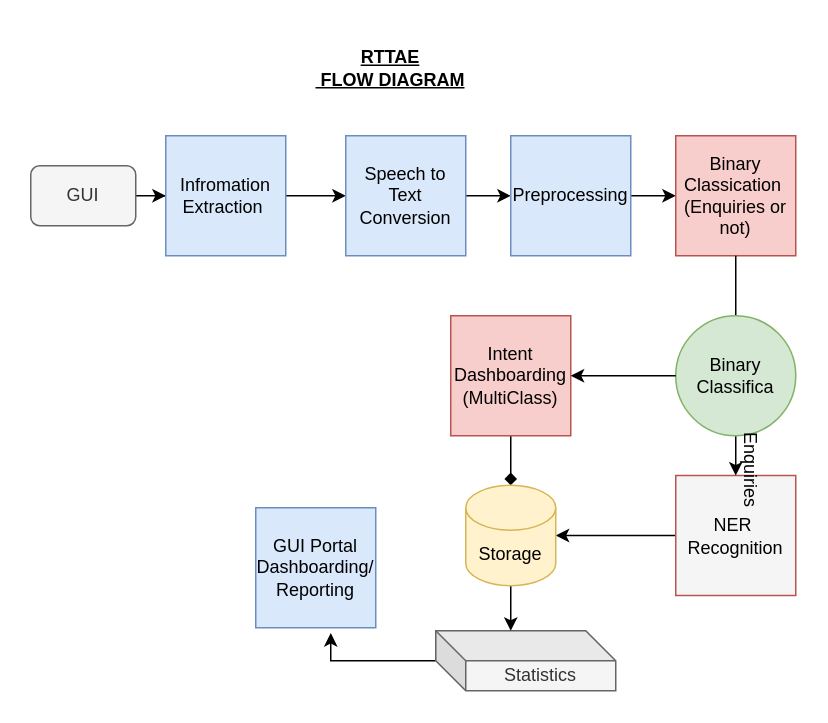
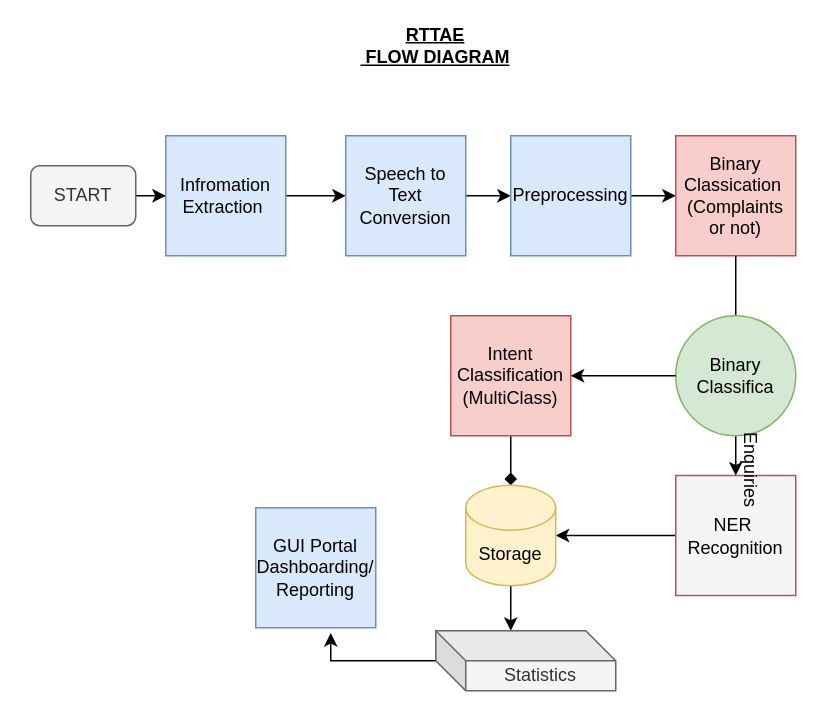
  <mxCell id="0" />
  <mxCell id="1" parent="0" />
- <mxCell id="2" value="&lt;b&gt;&lt;u&gt;RTTAE&lt;br&gt;&amp;nbsp;FLOW DIAGRAM&lt;/u&gt;&lt;/b&gt;" style="text;html=1;strokeColor=none;fillColor=none;align=center;verticalAlign=middle;whiteSpace=wrap;rounded=0;" parent="1" vertex="1"><mxGeometry x="190" y="35" width="140" height="20" as="geometry" /></mxCell>
+ <mxCell id="2" value="&lt;b&gt;&lt;u&gt;RTTAE&lt;br&gt;&amp;nbsp;FLOW DIAGRAM&lt;/u&gt;&lt;/b&gt;" style="text;html=1;strokeColor=none;fillColor=none;align=center;verticalAlign=middle;whiteSpace=wrap;rounded=0;" parent="1" vertex="1"><mxGeometry x="220" y="20" width="140" height="20" as="geometry" /></mxCell>
  <mxCell id="3" style="edgeStyle=orthogonalEdgeStyle;rounded=0;orthogonalLoop=1;jettySize=auto;html=1;" parent="1" source="4" target="6" edge="1"><mxGeometry relative="1" as="geometry" /></mxCell>
- <mxCell id="4" value="GUI" style="rounded=1;whiteSpace=wrap;html=1;fillColor=#f5f5f5;strokeColor=#666666;fontColor=#333333;" parent="1" vertex="1"><mxGeometry x="20" y="110" width="70" height="40" as="geometry" /></mxCell>
+ <mxCell id="4" value="START" style="rounded=1;whiteSpace=wrap;html=1;fillColor=#f5f5f5;strokeColor=#666666;fontColor=#333333;" parent="1" vertex="1"><mxGeometry x="20" y="110" width="70" height="40" as="geometry" /></mxCell>
  <mxCell id="5" value="" style="edgeStyle=orthogonalEdgeStyle;rounded=0;orthogonalLoop=1;jettySize=auto;html=1;" parent="1" source="6" target="8" edge="1"><mxGeometry relative="1" as="geometry" /></mxCell>
  <mxCell id="6" value="Infromat&lt;span style=&quot;color: rgba(0 , 0 , 0 , 0) ; font-family: monospace ; font-size: 0px&quot;&gt;%3CmxGraphModel%3E%3Croot%3E%3CmxCell%20id%3D%220%22%2F%3E%3CmxCell%20id%3D%221%22%20parent%3D%220%22%2F%3E%3CmxCell%20id%3D%222%22%20value%3D%22START%22%20style%3D%22rounded%3D1%3BwhiteSpace%3Dwrap%3Bhtml%3D1%3B%22%20vertex%3D%221%22%20parent%3D%221%22%3E%3CmxGeometry%20x%3D%22140%22%20y%3D%22370%22%20width%3D%2270%22%20height%3D%2240%22%20as%3D%22geometry%22%2F%3E%3C%2FmxCell%3E%3C%2Froot%3E%3C%2FmxGraphModel%3E&lt;/span&gt;ion Extraction&amp;nbsp;" style="whiteSpace=wrap;html=1;aspect=fixed;fillColor=#dae8fc;strokeColor=#6c8ebf;" parent="1" vertex="1"><mxGeometry x="110" y="90" width="80" height="80" as="geometry" /></mxCell>
  <mxCell id="7" value="" style="edgeStyle=orthogonalEdgeStyle;rounded=0;orthogonalLoop=1;jettySize=auto;html=1;" parent="1" source="8" target="10" edge="1"><mxGeometry relative="1" as="geometry" /></mxCell>
  <mxCell id="8" value="Speech to Text Conversion&lt;span style=&quot;color: rgba(0 , 0 , 0 , 0) ; font-family: monospace ; font-size: 0px&quot;&gt;%3CmxGraphModel%3E%3Croot%3E%3CmxCell%20id%3D%220%22%2F%3E%3CmxCell%20id%3D%221%22%20parent%3D%220%22%2F%3E%3CmxCell%20id%3D%222%22%20value%3D%22START%22%20style%3D%22rounded%3D1%3BwhiteSpace%3Dwrap%3Bhtml%3D1%3B%22%20vertex%3D%221%22%20parent%3D%221%22%3E%3CmxGeometry%20x%3D%22140%22%20y%3D%22370%22%20width%3D%2270%22%20height%3D%2240%22%20as%3D%22geometry%22%2F%3E%3C%2FmxCell%3E%3C%2Froot%3E%3C%2FmxGraphModel%3E&lt;/span&gt;" style="whiteSpace=wrap;html=1;aspect=fixed;fillColor=#dae8fc;strokeColor=#6c8ebf;" parent="1" vertex="1"><mxGeometry x="230" y="90" width="80" height="80" as="geometry" /></mxCell>
  <mxCell id="9" value="" style="edgeStyle=orthogonalEdgeStyle;rounded=0;orthogonalLoop=1;jettySize=auto;html=1;" parent="1" source="10" target="11" edge="1"><mxGeometry relative="1" as="geometry" /></mxCell>
  <mxCell id="10" value="Preprocessing&lt;span style=&quot;color: rgba(0 , 0 , 0 , 0) ; font-family: monospace ; font-size: 0px&quot;&gt;%3CmxGraphModel%3E%3Croot%3E%3CmxCell%20id%3D%220%22%2F%3E%3CmxCell%20id%3D%221%22%20parent%3D%220%22%2F%3E%3CmxCell%20id%3D%222%22%20value%3D%22Speech%20to%20Text%20Conversion%26lt%3Bspan%20style%3D%26quot%3Bcolor%3A%20rgba(0%20%2C%200%20%2C%200%20%2C%200)%20%3B%20font-family%3A%20monospace%20%3B%20font-size%3A%200px%26quot%3B%26gt%3B%253CmxGraphModel%253E%253Croot%253E%253CmxCell%2520id%253D%25220%2522%252F%253E%253CmxCell%2520id%253D%25221%2522%2520parent%253D%25220%2522%252F%253E%253CmxCell%2520id%253D%25222%2522%2520value%253D%2522START%2522%2520style%253D%2522rounded%253D1%253BwhiteSpace%253Dwrap%253Bhtml%253D1%253B%2522%2520vertex%253D%25221%2522%2520parent%253D%25221%2522%253E%253CmxGeometry%2520x%253D%2522140%2522%2520y%253D%2522370%2522%2520width%253D%252270%2522%2520height%253D%252240%2522%2520as%253D%2522geometry%2522%252F%253E%253C%252FmxCell%253E%253C%252Froot%253E%253C%252FmxGraphModel%253E%26lt%3B%2Fspan%26gt%3B%22%20style%3D%22whiteSpace%3Dwrap%3Bhtml%3D1%3Baspect%3Dfixed%3B%22%20vertex%3D%221%22%20parent%3D%221%22%3E%3CmxGeometry%20x%3D%22360%22%20y%3D%22350%22%20width%3D%2280%22%20height%3D%2280%22%20as%3D%22geometry%22%2F%3E%3C%2FmxCell%3E%3C%2Froot%3E%3C%2FmxGraphModel%3E&lt;/span&gt;" style="whiteSpace=wrap;html=1;aspect=fixed;fillColor=#dae8fc;strokeColor=#6c8ebf;" parent="1" vertex="1"><mxGeometry x="340" y="90" width="80" height="80" as="geometry" /></mxCell>
- <mxCell id="11" value="Binary Classication&amp;nbsp;&lt;br&gt;(Enquiries or not)" style="whiteSpace=wrap;html=1;aspect=fixed;fillColor=#f8cecc;strokeColor=#b85450;" parent="1" vertex="1"><mxGeometry x="450" y="90" width="80" height="80" as="geometry" /></mxCell>
+ <mxCell id="11" value="Binary Classication&amp;nbsp;&lt;br&gt;(Complaints or not)" style="whiteSpace=wrap;html=1;aspect=fixed;fillColor=#f8cecc;strokeColor=#b85450;" parent="1" vertex="1"><mxGeometry x="450" y="90" width="80" height="80" as="geometry" /></mxCell>
  <mxCell id="12" style="edgeStyle=orthogonalEdgeStyle;rounded=0;orthogonalLoop=1;jettySize=auto;html=1;entryX=0.5;entryY=0;entryDx=0;entryDy=0;entryPerimeter=0;endArrow=diamond;" parent="1" source="13" target="24" edge="1"><mxGeometry relative="1" as="geometry"><mxPoint x="340" y="360" as="targetPoint" /></mxGeometry></mxCell>
- <mxCell id="13" value="Intent Dashboarding&lt;br&gt;(MultiClass)" style="whiteSpace=wrap;html=1;aspect=fixed;fillColor=#f8cecc;strokeColor=#b85450;" parent="1" vertex="1"><mxGeometry x="300" y="210" width="80" height="80" as="geometry" /></mxCell>
+ <mxCell id="13" value="Intent Classification&lt;br&gt;(MultiClass)" style="whiteSpace=wrap;html=1;aspect=fixed;fillColor=#f8cecc;strokeColor=#b85450;" parent="1" vertex="1"><mxGeometry x="300" y="210" width="80" height="80" as="geometry" /></mxCell>
  <mxCell id="14" style="edgeStyle=orthogonalEdgeStyle;rounded=0;orthogonalLoop=1;jettySize=auto;html=1;entryX=1;entryY=0.5;entryDx=0;entryDy=0;entryPerimeter=0;" parent="1" source="15" target="24" edge="1"><mxGeometry relative="1" as="geometry" /></mxCell>
  <mxCell id="15" value="NER&amp;nbsp;&lt;br&gt;Recognition" style="whiteSpace=wrap;html=1;aspect=fixed;fillColor=#f5f5f5;strokeColor=#b85450;" parent="1" vertex="1"><mxGeometry x="450" y="316.5" width="80" height="80" as="geometry" /></mxCell>
  <mxCell id="16" value="" style="endArrow=classic;html=1;exitX=0.5;exitY=1;exitDx=0;exitDy=0;entryX=0.5;entryY=0;entryDx=0;entryDy=0;" parent="1" source="11" target="15" edge="1"><mxGeometry width="50" height="50" relative="1" as="geometry"><mxPoint x="290" y="290" as="sourcePoint" /><mxPoint x="270" y="320" as="targetPoint" /></mxGeometry></mxCell>
  <mxCell id="17" style="edgeStyle=orthogonalEdgeStyle;rounded=0;orthogonalLoop=1;jettySize=auto;html=1;entryX=0.625;entryY=1.044;entryDx=0;entryDy=0;entryPerimeter=0;" parent="1" source="18" target="22" edge="1"><mxGeometry relative="1" as="geometry" /></mxCell>
  <mxCell id="18" value="Statistics" style="shape=cube;whiteSpace=wrap;html=1;boundedLbl=1;backgroundOutline=1;darkOpacity=0.05;darkOpacity2=0.1;fillColor=#f5f5f5;strokeColor=#666666;fontColor=#333333;" parent="1" vertex="1"><mxGeometry x="290" y="420" width="120" height="40" as="geometry" /></mxCell>
  <mxCell id="19" value="Binary Classifica" style="ellipse;whiteSpace=wrap;html=1;fillColor=#d5e8d4;strokeColor=#82b366;" parent="1" vertex="1"><mxGeometry x="450" y="210" width="80" height="80" as="geometry" /></mxCell>
  <mxCell id="20" value="" style="endArrow=classic;html=1;exitX=0;exitY=0.5;exitDx=0;exitDy=0;" parent="1" source="19" edge="1"><mxGeometry width="50" height="50" relative="1" as="geometry"><mxPoint x="370" y="290" as="sourcePoint" /><mxPoint x="380" y="250" as="targetPoint" /></mxGeometry></mxCell>
  <mxCell id="21" value="Enquiries" style="text;html=1;strokeColor=none;fillColor=none;align=center;verticalAlign=middle;whiteSpace=wrap;rounded=0;rotation=90;" parent="1" vertex="1"><mxGeometry x="480" y="303" width="40" height="20" as="geometry" /></mxCell>
  <mxCell id="22" value="GUI Portal&lt;br&gt;Dashboarding/&lt;br&gt;Reporting" style="whiteSpace=wrap;html=1;aspect=fixed;fillColor=#dae8fc;strokeColor=#6c8ebf;" parent="1" vertex="1"><mxGeometry x="170" y="338" width="80" height="80" as="geometry" /></mxCell>
  <mxCell id="23" value="" style="edgeStyle=orthogonalEdgeStyle;rounded=0;orthogonalLoop=1;jettySize=auto;html=1;" parent="1" source="24" edge="1"><mxGeometry relative="1" as="geometry"><mxPoint x="340" y="420" as="targetPoint" /></mxGeometry></mxCell>
  <mxCell id="24" value="Storage" style="shape=cylinder3;whiteSpace=wrap;html=1;boundedLbl=1;backgroundOutline=1;size=15;fillColor=#fff2cc;strokeColor=#d6b656;" parent="1" vertex="1"><mxGeometry x="310" y="323" width="60" height="67" as="geometry" /></mxCell>
